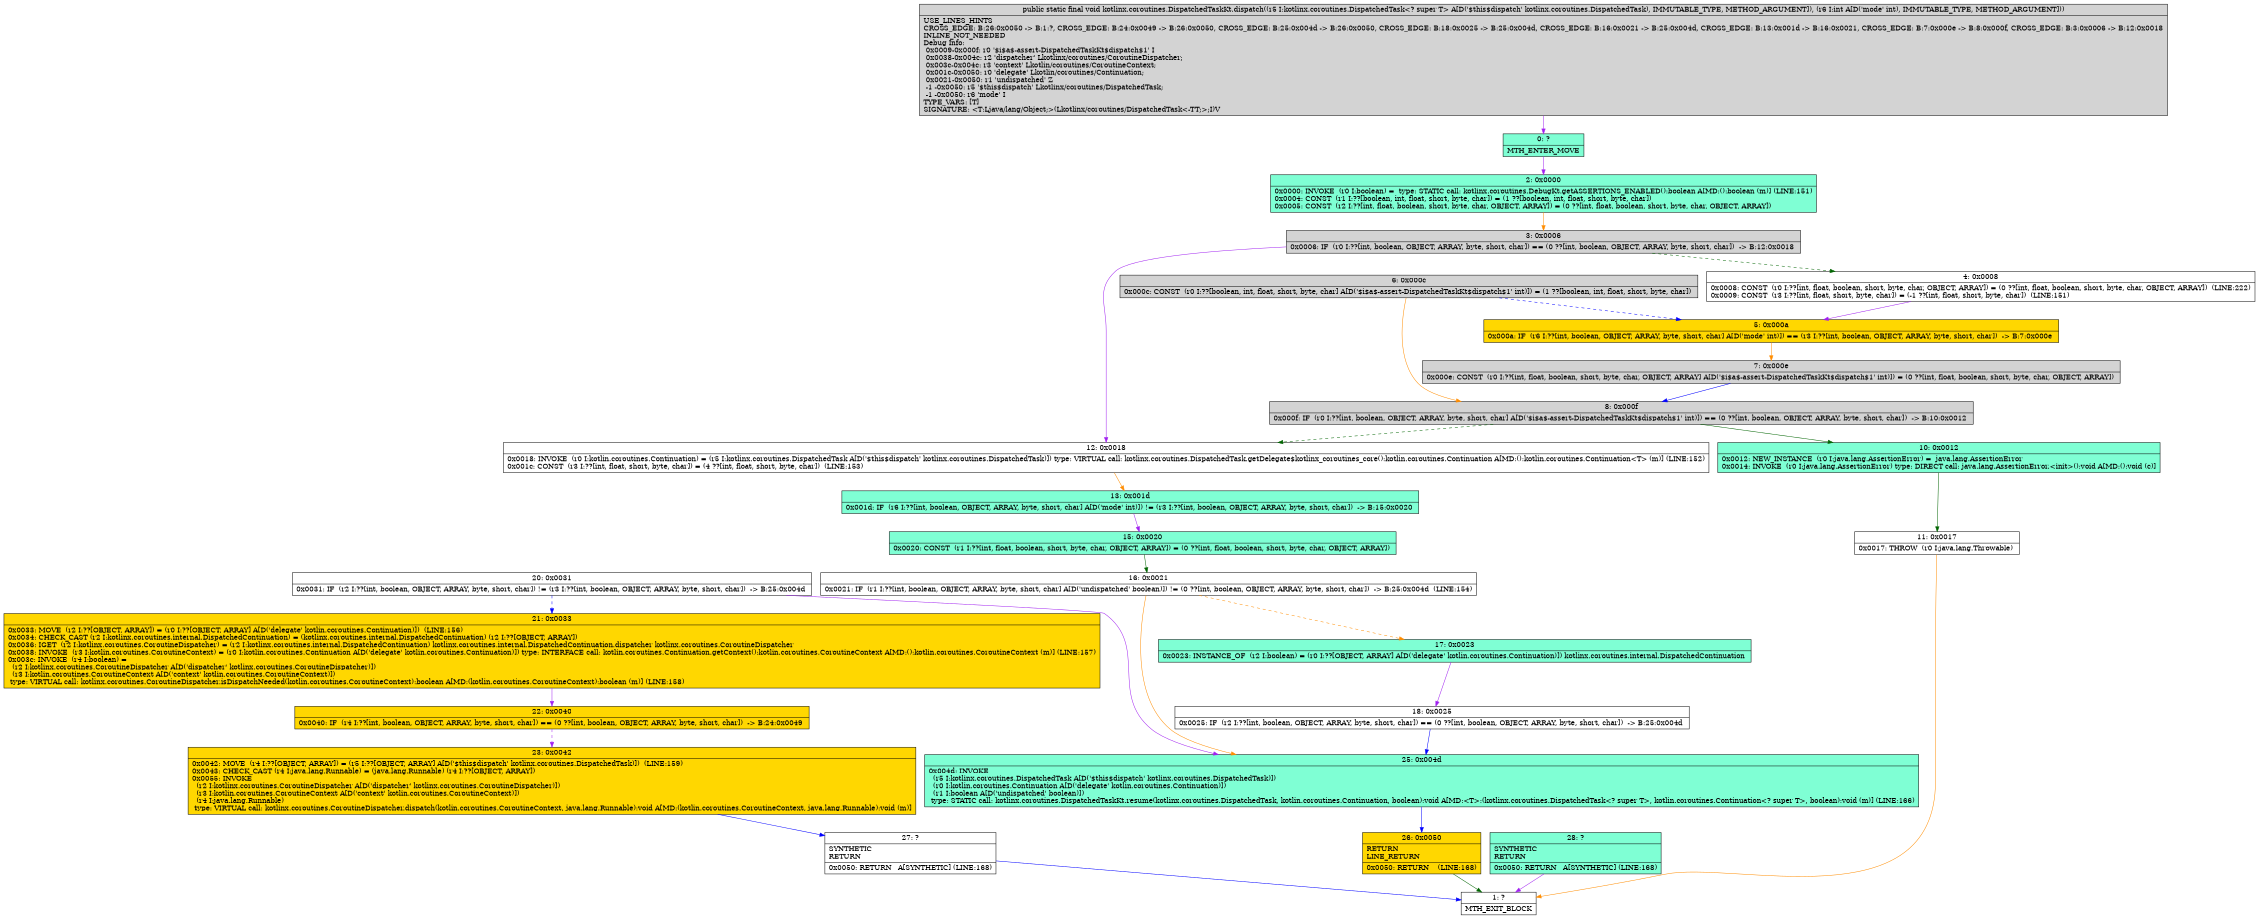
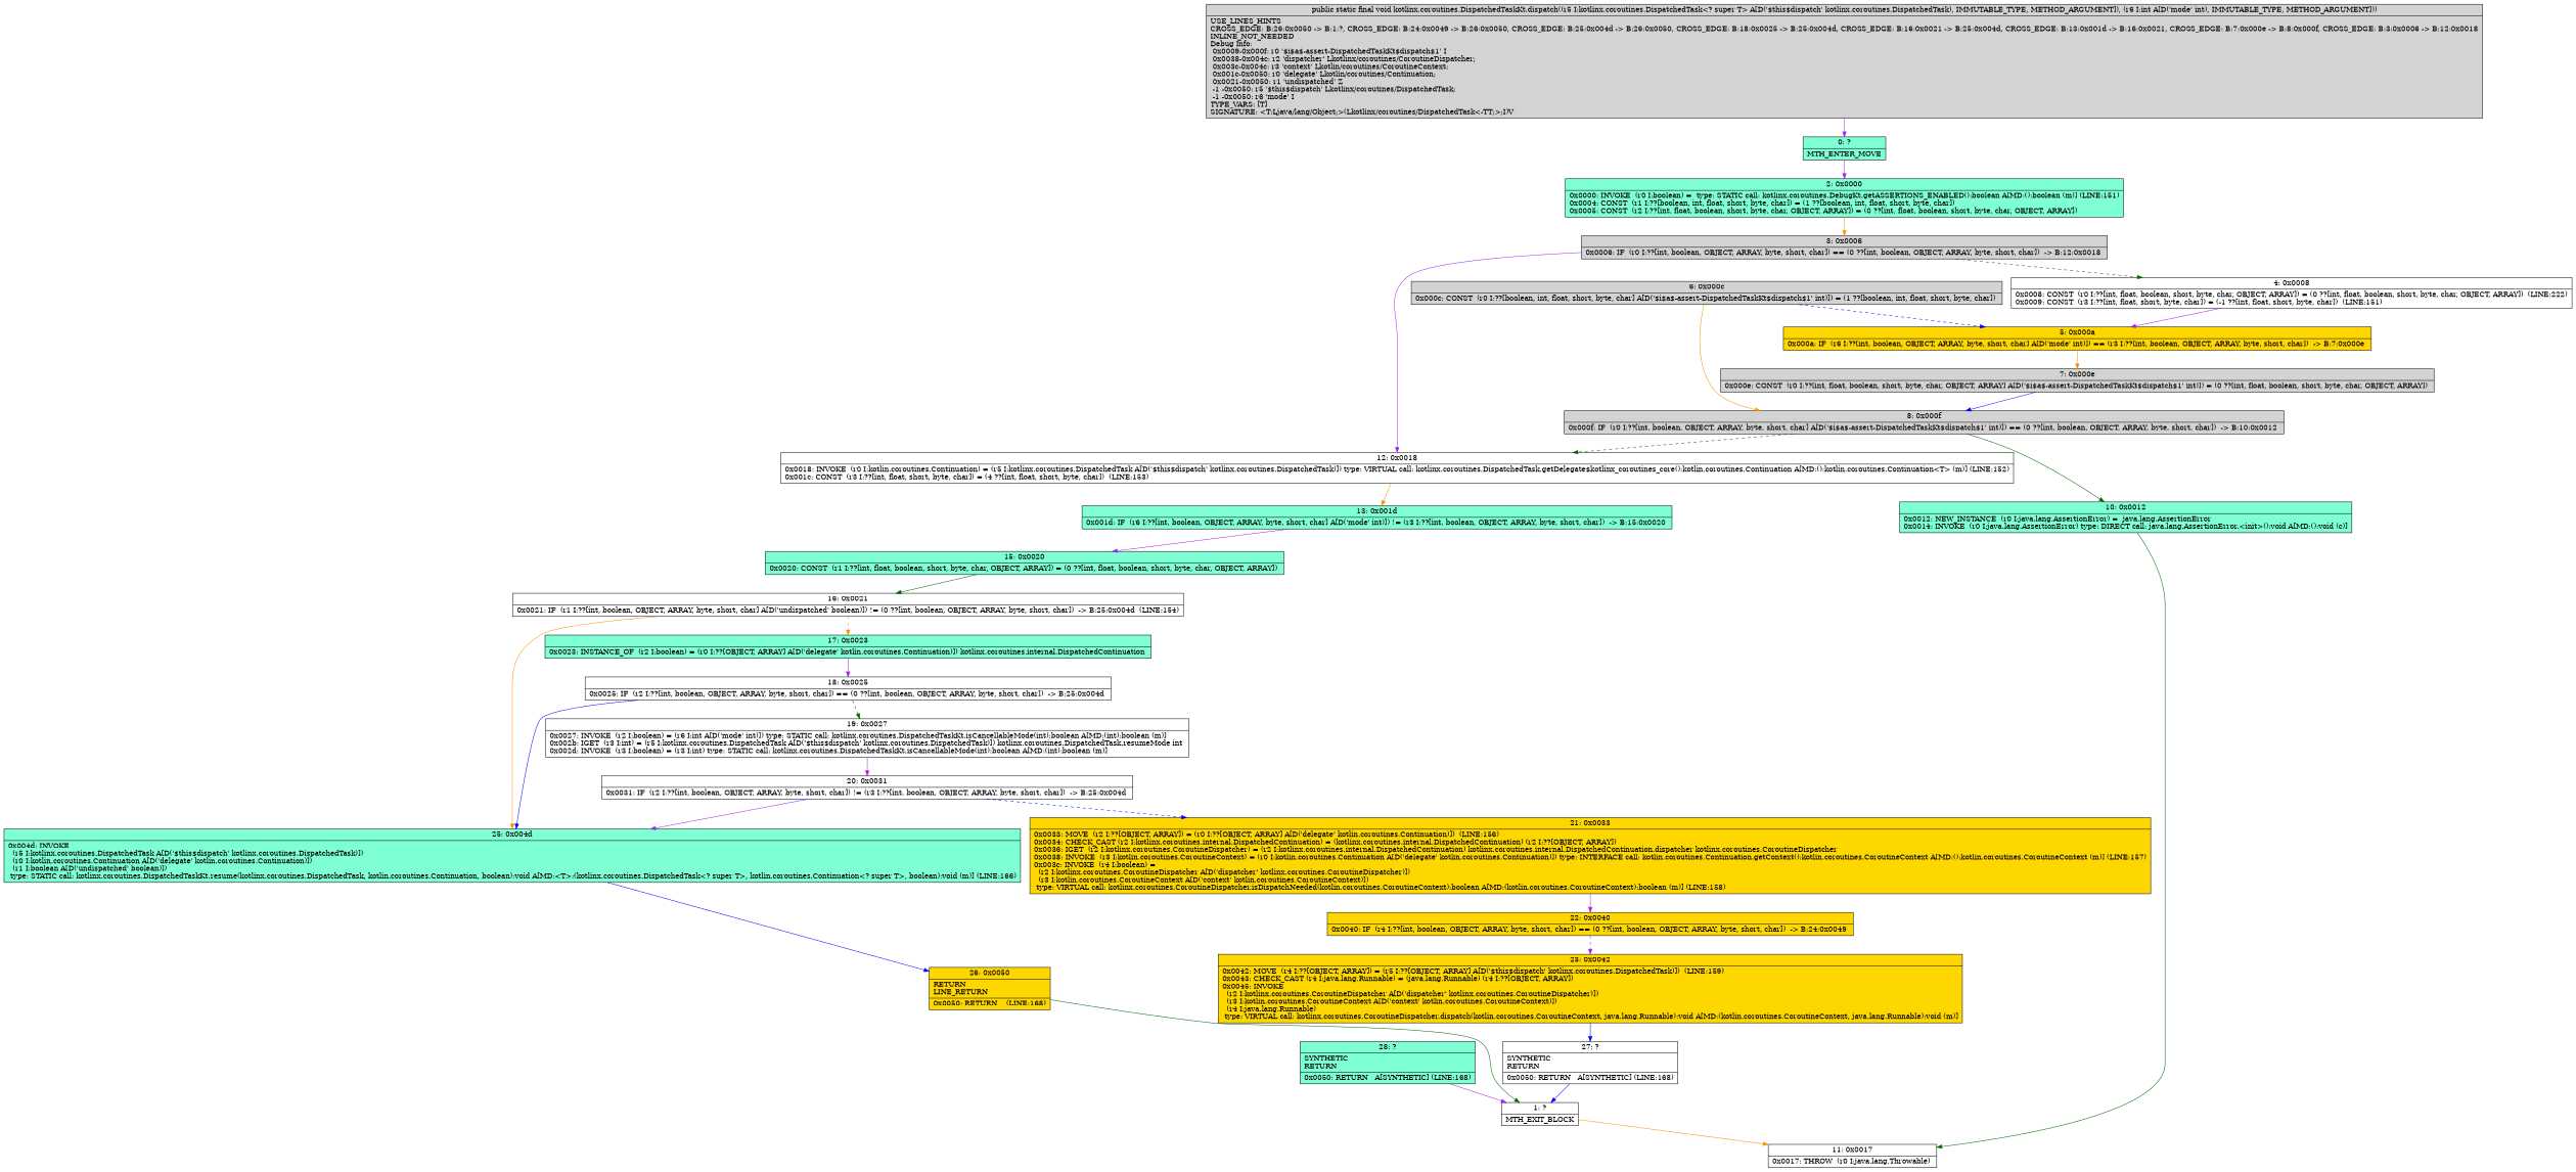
  digraph {
    node [fillcolor=white shape=record style=filled]
    edge [color=purple]
    n1 [fillcolor=aquamarine label="{0\:\ ?|MTH_ENTER_MOVE\l}"]
    n2 [fillcolor=aquamarine label="{2\:\ 0x0000|0x0000: INVOKE  (r0 I:boolean) =  type: STATIC call: kotlinx.coroutines.DebugKt.getASSERTIONS_ENABLED():boolean A[MD:():boolean (m)] (LINE:151)\l0x0004: CONST  (r1 I:??[boolean, int, float, short, byte, char]) = (1 ??[boolean, int, float, short, byte, char]) \l0x0005: CONST  (r2 I:??[int, float, boolean, short, byte, char, OBJECT, ARRAY]) = (0 ??[int, float, boolean, short, byte, char, OBJECT, ARRAY]) \l}"]
    n3 [fillcolor=lightgrey label="{3\:\ 0x0006|0x0006: IF  (r0 I:??[int, boolean, OBJECT, ARRAY, byte, short, char]) == (0 ??[int, boolean, OBJECT, ARRAY, byte, short, char])  \-\> B:12:0x0018 \l}"]
    n4 [label="{4\:\ 0x0008|0x0008: CONST  (r0 I:??[int, float, boolean, short, byte, char, OBJECT, ARRAY]) = (0 ??[int, float, boolean, short, byte, char, OBJECT, ARRAY])  (LINE:222)\l0x0009: CONST  (r3 I:??[int, float, short, byte, char]) = (\-1 ??[int, float, short, byte, char])  (LINE:151)\l}"]
    n5 [label="{12\:\ 0x0018|0x0018: INVOKE  (r0 I:kotlin.coroutines.Continuation) = (r5 I:kotlinx.coroutines.DispatchedTask A[D('$this$dispatch' kotlinx.coroutines.DispatchedTask)]) type: VIRTUAL call: kotlinx.coroutines.DispatchedTask.getDelegate$kotlinx_coroutines_core():kotlin.coroutines.Continuation A[MD:():kotlin.coroutines.Continuation\<T\> (m)] (LINE:152)\l0x001c: CONST  (r3 I:??[int, float, short, byte, char]) = (4 ??[int, float, short, byte, char])  (LINE:153)\l}"]
    n6 [fillcolor=gold label="{5\:\ 0x000a|0x000a: IF  (r6 I:??[int, boolean, OBJECT, ARRAY, byte, short, char] A[D('mode' int)]) == (r3 I:??[int, boolean, OBJECT, ARRAY, byte, short, char])  \-\> B:7:0x000e \l}"]
    n7 [fillcolor=aquamarine label="{13\:\ 0x001d|0x001d: IF  (r6 I:??[int, boolean, OBJECT, ARRAY, byte, short, char] A[D('mode' int)]) != (r3 I:??[int, boolean, OBJECT, ARRAY, byte, short, char])  \-\> B:15:0x0020 \l}"]
    n8 [fillcolor=lightgrey label="{7\:\ 0x000e|0x000e: CONST  (r0 I:??[int, float, boolean, short, byte, char, OBJECT, ARRAY] A[D('$i$a$\-assert\-DispatchedTaskKt$dispatch$1' int)]) = (0 ??[int, float, boolean, short, byte, char, OBJECT, ARRAY]) \l}"]
    n9 [fillcolor=lightgrey label="{6\:\ 0x000c|0x000c: CONST  (r0 I:??[boolean, int, float, short, byte, char] A[D('$i$a$\-assert\-DispatchedTaskKt$dispatch$1' int)]) = (1 ??[boolean, int, float, short, byte, char]) \l}"]
    n10 [fillcolor=lightgrey label="{8\:\ 0x000f|0x000f: IF  (r0 I:??[int, boolean, OBJECT, ARRAY, byte, short, char] A[D('$i$a$\-assert\-DispatchedTaskKt$dispatch$1' int)]) == (0 ??[int, boolean, OBJECT, ARRAY, byte, short, char])  \-\> B:10:0x0012 \l}"]
    n11 [fillcolor=aquamarine label="{10\:\ 0x0012|0x0012: NEW_INSTANCE  (r0 I:java.lang.AssertionError) =  java.lang.AssertionError \l0x0014: INVOKE  (r0 I:java.lang.AssertionError) type: DIRECT call: java.lang.AssertionError.\<init\>():void A[MD:():void (c)]\l}"]
    n12 [label="{11\:\ 0x0017|0x0017: THROW  (r0 I:java.lang.Throwable) \l}"]
    n13 [label="{1\:\ ?|MTH_EXIT_BLOCK\l}"]
    n14 [fillcolor=aquamarine label="{15\:\ 0x0020|0x0020: CONST  (r1 I:??[int, float, boolean, short, byte, char, OBJECT, ARRAY]) = (0 ??[int, float, boolean, short, byte, char, OBJECT, ARRAY]) \l}"]
    n15 [label="{16\:\ 0x0021|0x0021: IF  (r1 I:??[int, boolean, OBJECT, ARRAY, byte, short, char] A[D('undispatched' boolean)]) != (0 ??[int, boolean, OBJECT, ARRAY, byte, short, char])  \-\> B:25:0x004d  (LINE:154)\l}"]
    n16 [fillcolor=aquamarine label="{17\:\ 0x0023|0x0023: INSTANCE_OF  (r2 I:boolean) = (r0 I:??[OBJECT, ARRAY] A[D('delegate' kotlin.coroutines.Continuation)]) kotlinx.coroutines.internal.DispatchedContinuation \l}"]
    n17 [fillcolor=aquamarine label="{25\:\ 0x004d|0x004d: INVOKE  \l  (r5 I:kotlinx.coroutines.DispatchedTask A[D('$this$dispatch' kotlinx.coroutines.DispatchedTask)])\l  (r0 I:kotlin.coroutines.Continuation A[D('delegate' kotlin.coroutines.Continuation)])\l  (r1 I:boolean A[D('undispatched' boolean)])\l type: STATIC call: kotlinx.coroutines.DispatchedTaskKt.resume(kotlinx.coroutines.DispatchedTask, kotlin.coroutines.Continuation, boolean):void A[MD:\<T\>:(kotlinx.coroutines.DispatchedTask\<? super T\>, kotlin.coroutines.Continuation\<? super T\>, boolean):void (m)] (LINE:166)\l}"]
    n18 [label="{18\:\ 0x0025|0x0025: IF  (r2 I:??[int, boolean, OBJECT, ARRAY, byte, short, char]) == (0 ??[int, boolean, OBJECT, ARRAY, byte, short, char])  \-\> B:25:0x004d \l}"]
    n19 [fillcolor=gold label="{26\:\ 0x0050|RETURN\lLINE_RETURN\l|0x0050: RETURN    (LINE:168)\l}"]
+   n20 [label="{19\:\ 0x0027|0x0027: INVOKE  (r2 I:boolean) = (r6 I:int A[D('mode' int)]) type: STATIC call: kotlinx.coroutines.DispatchedTaskKt.isCancellableMode(int):boolean A[MD:(int):boolean (m)]\l0x002b: IGET  (r3 I:int) = (r5 I:kotlinx.coroutines.DispatchedTask A[D('$this$dispatch' kotlinx.coroutines.DispatchedTask)]) kotlinx.coroutines.DispatchedTask.resumeMode int \l0x002d: INVOKE  (r3 I:boolean) = (r3 I:int) type: STATIC call: kotlinx.coroutines.DispatchedTaskKt.isCancellableMode(int):boolean A[MD:(int):boolean (m)]\l}"]
    n21 [label="{20\:\ 0x0031|0x0031: IF  (r2 I:??[int, boolean, OBJECT, ARRAY, byte, short, char]) != (r3 I:??[int, boolean, OBJECT, ARRAY, byte, short, char])  \-\> B:25:0x004d \l}"]
    n22 [fillcolor=gold label="{21\:\ 0x0033|0x0033: MOVE  (r2 I:??[OBJECT, ARRAY]) = (r0 I:??[OBJECT, ARRAY] A[D('delegate' kotlin.coroutines.Continuation)])  (LINE:156)\l0x0034: CHECK_CAST (r2 I:kotlinx.coroutines.internal.DispatchedContinuation) = (kotlinx.coroutines.internal.DispatchedContinuation) (r2 I:??[OBJECT, ARRAY]) \l0x0036: IGET  (r2 I:kotlinx.coroutines.CoroutineDispatcher) = (r2 I:kotlinx.coroutines.internal.DispatchedContinuation) kotlinx.coroutines.internal.DispatchedContinuation.dispatcher kotlinx.coroutines.CoroutineDispatcher \l0x0038: INVOKE  (r3 I:kotlin.coroutines.CoroutineContext) = (r0 I:kotlin.coroutines.Continuation A[D('delegate' kotlin.coroutines.Continuation)]) type: INTERFACE call: kotlin.coroutines.Continuation.getContext():kotlin.coroutines.CoroutineContext A[MD:():kotlin.coroutines.CoroutineContext (m)] (LINE:157)\l0x003c: INVOKE  (r4 I:boolean) = \l  (r2 I:kotlinx.coroutines.CoroutineDispatcher A[D('dispatcher' kotlinx.coroutines.CoroutineDispatcher)])\l  (r3 I:kotlin.coroutines.CoroutineContext A[D('context' kotlin.coroutines.CoroutineContext)])\l type: VIRTUAL call: kotlinx.coroutines.CoroutineDispatcher.isDispatchNeeded(kotlin.coroutines.CoroutineContext):boolean A[MD:(kotlin.coroutines.CoroutineContext):boolean (m)] (LINE:158)\l}"]
    n23 [fillcolor=gold label="{22\:\ 0x0040|0x0040: IF  (r4 I:??[int, boolean, OBJECT, ARRAY, byte, short, char]) == (0 ??[int, boolean, OBJECT, ARRAY, byte, short, char])  \-\> B:24:0x0049 \l}"]
-   n24 [fillcolor=gold label="{23\:\ 0x0042|0x0042: MOVE  (r4 I:??[OBJECT, ARRAY]) = (r5 I:??[OBJECT, ARRAY] A[D('$this$dispatch' kotlinx.coroutines.DispatchedTask)])  (LINE:159)\l0x0043: CHECK_CAST (r4 I:java.lang.Runnable) = (java.lang.Runnable) (r4 I:??[OBJECT, ARRAY]) \l0x0055: INVOKE  \l  (r2 I:kotlinx.coroutines.CoroutineDispatcher A[D('dispatcher' kotlinx.coroutines.CoroutineDispatcher)])\l  (r3 I:kotlin.coroutines.CoroutineContext A[D('context' kotlin.coroutines.CoroutineContext)])\l  (r4 I:java.lang.Runnable)\l type: VIRTUAL call: kotlinx.coroutines.CoroutineDispatcher.dispatch(kotlin.coroutines.CoroutineContext, java.lang.Runnable):void A[MD:(kotlin.coroutines.CoroutineContext, java.lang.Runnable):void (m)]\l}"]
+   n24 [fillcolor=gold label="{23\:\ 0x0042|0x0042: MOVE  (r4 I:??[OBJECT, ARRAY]) = (r5 I:??[OBJECT, ARRAY] A[D('$this$dispatch' kotlinx.coroutines.DispatchedTask)])  (LINE:159)\l0x0043: CHECK_CAST (r4 I:java.lang.Runnable) = (java.lang.Runnable) (r4 I:??[OBJECT, ARRAY]) \l0x0045: INVOKE  \l  (r2 I:kotlinx.coroutines.CoroutineDispatcher A[D('dispatcher' kotlinx.coroutines.CoroutineDispatcher)])\l  (r3 I:kotlin.coroutines.CoroutineContext A[D('context' kotlin.coroutines.CoroutineContext)])\l  (r4 I:java.lang.Runnable)\l type: VIRTUAL call: kotlinx.coroutines.CoroutineDispatcher.dispatch(kotlin.coroutines.CoroutineContext, java.lang.Runnable):void A[MD:(kotlin.coroutines.CoroutineContext, java.lang.Runnable):void (m)]\l}"]
    n25 [label="{27\:\ ?|SYNTHETIC\lRETURN\l|0x0050: RETURN   A[SYNTHETIC] (LINE:168)\l}"]
    n26 [fillcolor=aquamarine label="{28\:\ ?|SYNTHETIC\lRETURN\l|0x0050: RETURN   A[SYNTHETIC] (LINE:168)\l}"]
    n27 [fillcolor=lightgrey label="{public static final void kotlinx.coroutines.DispatchedTaskKt.dispatch((r5 I:kotlinx.coroutines.DispatchedTask\<? super T\> A[D('$this$dispatch' kotlinx.coroutines.DispatchedTask), IMMUTABLE_TYPE, METHOD_ARGUMENT]), (r6 I:int A[D('mode' int), IMMUTABLE_TYPE, METHOD_ARGUMENT]))  | USE_LINES_HINTS\lCROSS_EDGE: B:26:0x0050 \-\> B:1:?, CROSS_EDGE: B:24:0x0049 \-\> B:26:0x0050, CROSS_EDGE: B:25:0x004d \-\> B:26:0x0050, CROSS_EDGE: B:18:0x0025 \-\> B:25:0x004d, CROSS_EDGE: B:16:0x0021 \-\> B:25:0x004d, CROSS_EDGE: B:13:0x001d \-\> B:16:0x0021, CROSS_EDGE: B:7:0x000e \-\> B:8:0x000f, CROSS_EDGE: B:3:0x0006 \-\> B:12:0x0018\lINLINE_NOT_NEEDED\lDebug Info:\l  0x0009\-0x000f: r0 '$i$a$\-assert\-DispatchedTaskKt$dispatch$1' I\l  0x0038\-0x004c: r2 'dispatcher' Lkotlinx\/coroutines\/CoroutineDispatcher;\l  0x003c\-0x004c: r3 'context' Lkotlin\/coroutines\/CoroutineContext;\l  0x001c\-0x0050: r0 'delegate' Lkotlin\/coroutines\/Continuation;\l  0x0021\-0x0050: r1 'undispatched' Z\l  \-1 \-0x0050: r5 '$this$dispatch' Lkotlinx\/coroutines\/DispatchedTask;\l  \-1 \-0x0050: r6 'mode' I\lTYPE_VARS: [T]\lSIGNATURE: \<T:Ljava\/lang\/Object;\>(Lkotlinx\/coroutines\/DispatchedTask\<\-TT;\>;I)V\l}"]
    n1 -> n2
    n2 -> n3 [color=darkorange]
    n3 -> n4 [color=darkgreen style=dashed]
    n3 -> n5
    n4 -> n6
    n5 -> n7 [color=darkorange]
    n6 -> n8 [color=darkorange]
    n7 -> n14
    n8 -> n10 [color=blue]
    n9 -> n6 [color=blue style=dashed]
    n9 -> n10 [color=darkorange]
    n10 -> n5 [color=darkgreen style=dashed]
    n10 -> n11 [color=darkgreen]
    n11 -> n12 [color=darkgreen]
-   n12 -> n13 [color=darkorange]
+   n13 -> n12 [color=darkorange]
    n14 -> n15 [color=darkgreen]
    n15 -> n16 [color=darkorange style=dashed]
    n15 -> n17 [color=darkorange]
    n16 -> n18
    n17 -> n19 [color=blue]
    n18 -> n17 [color=blue]
+   n18 -> n20 [color=darkgreen style=dashed]
    n19 -> n13 [color=darkgreen]
+   n20 -> n21
    n21 -> n17
    n21 -> n22 [color=blue style=dashed]
    n22 -> n23
    n23 -> n24 [style=dashed]
    n24 -> n25 [color=blue]
    n25 -> n13 [color=blue]
    n26 -> n13
    n27 -> n1
  }
